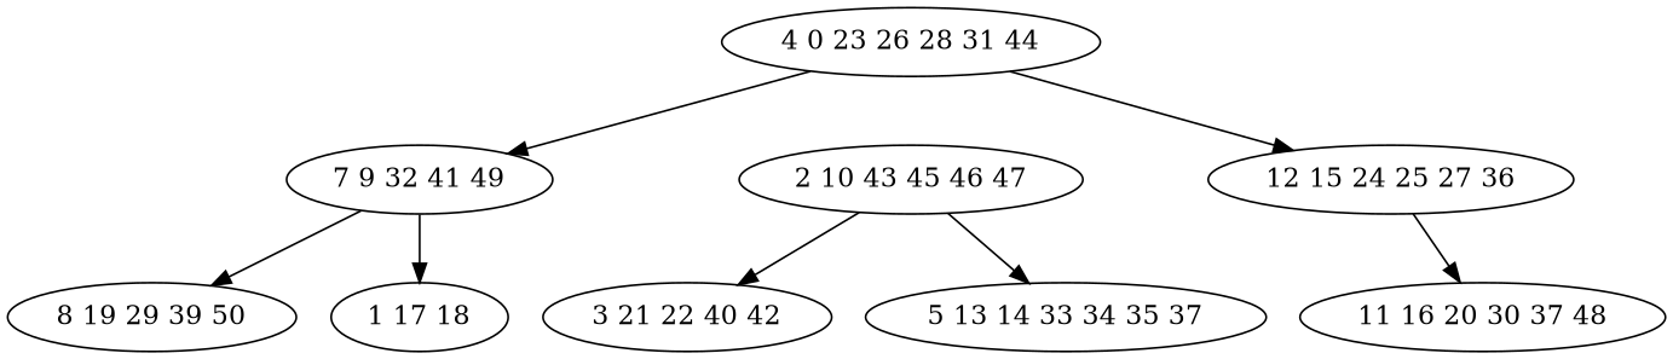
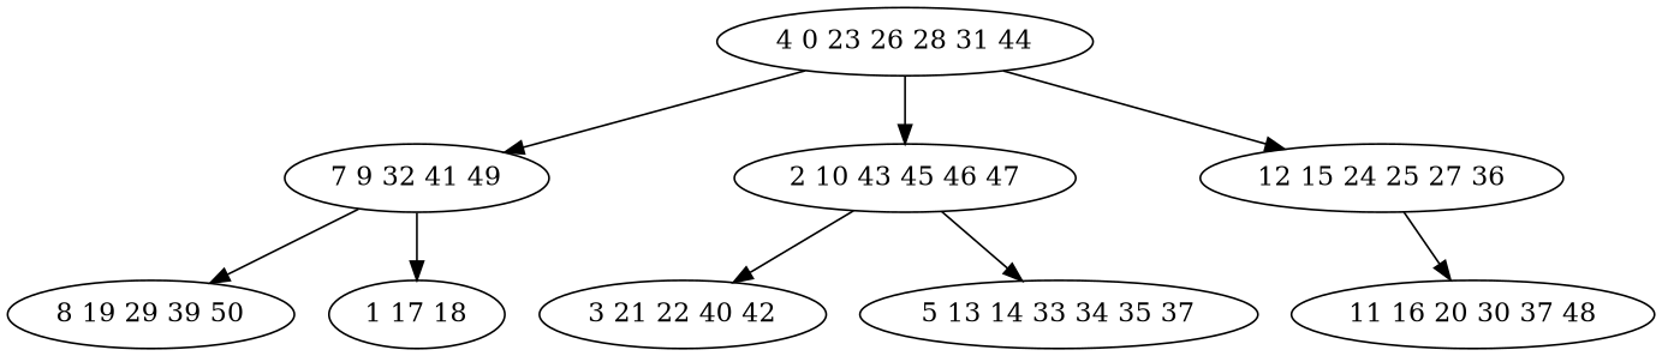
  digraph {
    n1 [label="4 0 23 26 28 31 44"]
    n2 [label="7 9 32 41 49"]
    n3 [label="2 10 43 45 46 47"]
    n4 [label="12 15 24 25 27 36"]
    n5 [label="8 19 29 39 50"]
    n6 [label="1 17 18"]
    n7 [label="3 21 22 40 42"]
    n8 [label="5 13 14 33 34 35 37"]
    n9 [label="11 16 20 30 37 48"]
    n1 -> n2
+   n1 -> n3
    n1 -> n4
    n2 -> n5
    n2 -> n6
    n3 -> n7
    n3 -> n8
    n4 -> n9
  }
